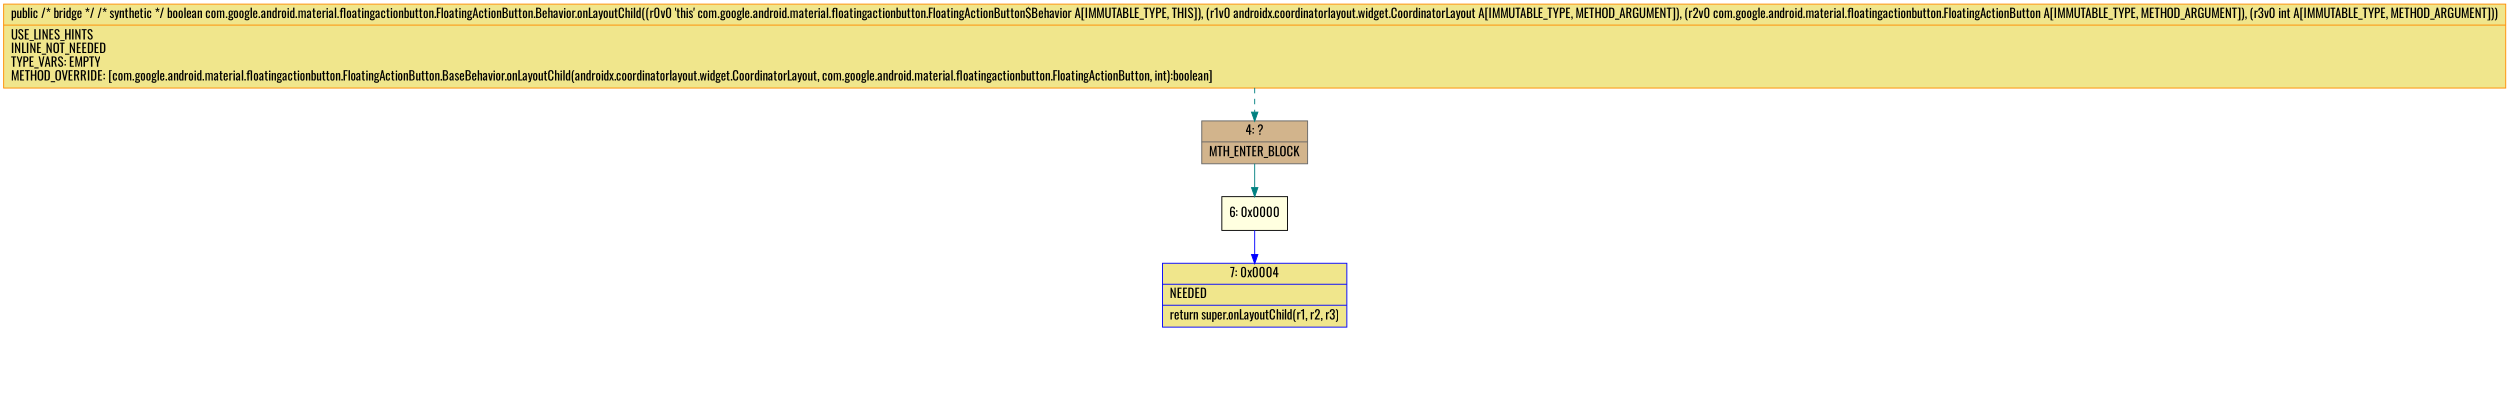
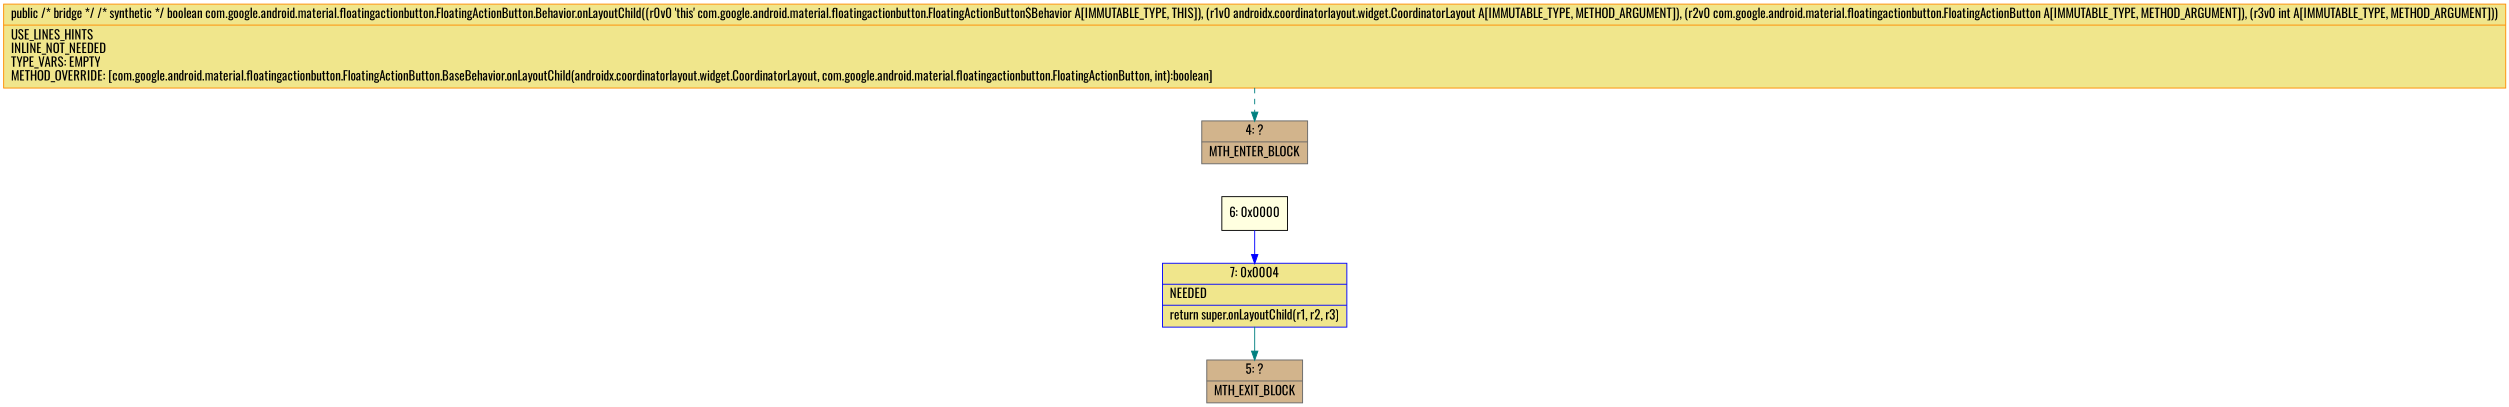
  digraph {
    fontname=Oswald
    node [color=gray40 fillcolor=tan fontname=Oswald shape=record style=filled]
    edge [color=teal fontname=Oswald style=solid]
    n1 [label="{4\:\ ?|MTH_ENTER_BLOCK\l}"]
    n2 [color=black fillcolor=lightyellow label="{6\:\ 0x0000}"]
    n3 [color=blue fillcolor=khaki label="{7\:\ 0x0004|NEEDED\l|return super.onLayoutChild(r1, r2, r3)\l}"]
+   n4 [label="{5\:\ ?|MTH_EXIT_BLOCK\l}"]
    n5 [color=darkorange fillcolor=khaki label="{public \/* bridge *\/ \/* synthetic *\/ boolean com.google.android.material.floatingactionbutton.FloatingActionButton.Behavior.onLayoutChild((r0v0 'this' com.google.android.material.floatingactionbutton.FloatingActionButton$Behavior A[IMMUTABLE_TYPE, THIS]), (r1v0 androidx.coordinatorlayout.widget.CoordinatorLayout A[IMMUTABLE_TYPE, METHOD_ARGUMENT]), (r2v0 com.google.android.material.floatingactionbutton.FloatingActionButton A[IMMUTABLE_TYPE, METHOD_ARGUMENT]), (r3v0 int A[IMMUTABLE_TYPE, METHOD_ARGUMENT]))  | USE_LINES_HINTS\lINLINE_NOT_NEEDED\lTYPE_VARS: EMPTY\lMETHOD_OVERRIDE: [com.google.android.material.floatingactionbutton.FloatingActionButton.BaseBehavior.onLayoutChild(androidx.coordinatorlayout.widget.CoordinatorLayout, com.google.android.material.floatingactionbutton.FloatingActionButton, int):boolean]\l}"]
-   n1 -> n2
    n2 -> n3 [color=blue]
+   n3 -> n4
    n5 -> n1 [style=dashed]
  }
